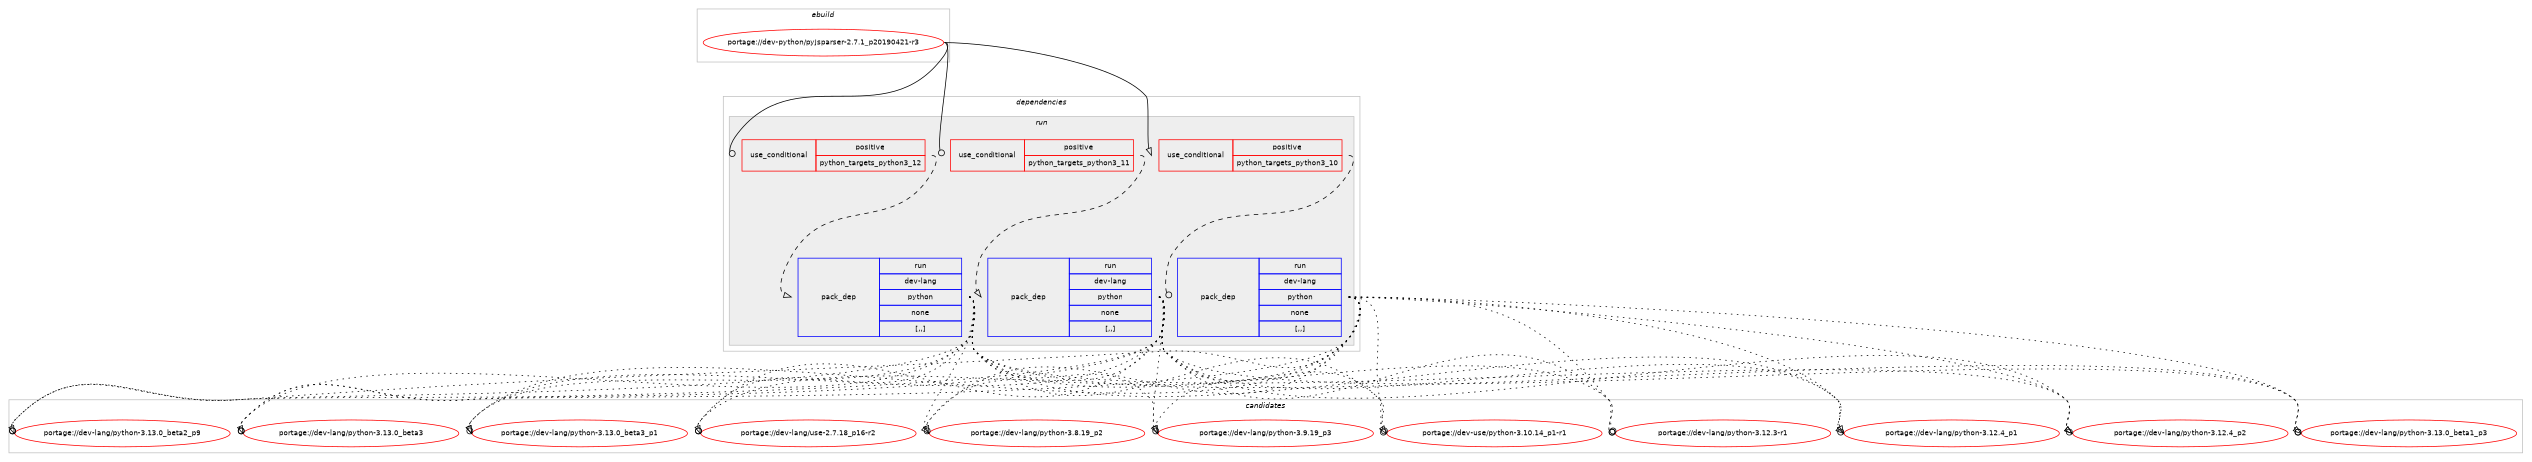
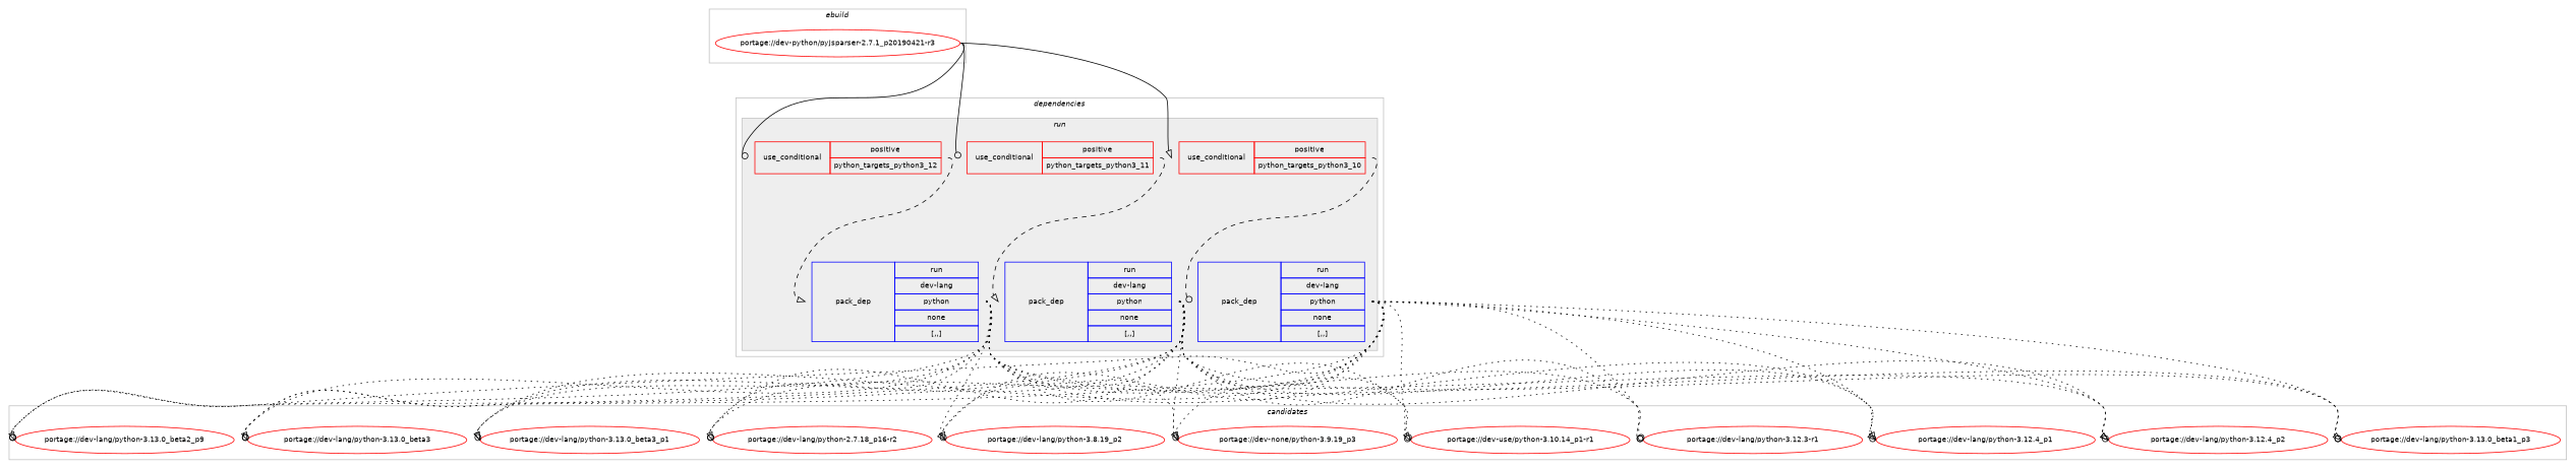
  digraph {
    compound=true
    concentrate=true
    fontname=Helvetica
    fontsize=10
    newrank=true
    rankdir=TB
    ranksep=1.5
    node [color=red fontname=Helvetica fontsize=10]
    edge [arrowhead=odot headport=w style=dotted tailport=e weight=100]
    n1 [label="portage://dev-python/pyjsparser-2.7.1_p20190421-r3" width=4]
    n2 [color=blue label=<<TABLE BORDER="0" CELLBORDER="1" CELLSPACING="0" CELLPADDING="4" WIDTH="220"><TR><TD ROWSPAN="6" CELLPADDING="30">pack_dep</TD></TR><TR><TD WIDTH="110">run</TD></TR><TR><TD>dev-lang</TD></TR><TR><TD>python</TD></TR><TR><TD>none</TD></TR><TR><TD>[,,]</TD></TR></TABLE>> shape=none]
    n3 [label=<<TABLE BORDER="0" CELLBORDER="1" CELLSPACING="0" CELLPADDING="4"><TR><TD ROWSPAN="3" CELLPADDING="10">use_conditional</TD></TR><TR><TD>positive</TD></TR><TR><TD>python_targets_python3_10</TD></TR></TABLE>> shape=none]
    n4 [color=blue label=<<TABLE BORDER="0" CELLBORDER="1" CELLSPACING="0" CELLPADDING="4" WIDTH="220"><TR><TD ROWSPAN="6" CELLPADDING="30">pack_dep</TD></TR><TR><TD WIDTH="110">run</TD></TR><TR><TD>dev-lang</TD></TR><TR><TD>python</TD></TR><TR><TD>none</TD></TR><TR><TD>[,,]</TD></TR></TABLE>> shape=none]
    n5 [label=<<TABLE BORDER="0" CELLBORDER="1" CELLSPACING="0" CELLPADDING="4"><TR><TD ROWSPAN="3" CELLPADDING="10">use_conditional</TD></TR><TR><TD>positive</TD></TR><TR><TD>python_targets_python3_11</TD></TR></TABLE>> shape=none]
    n6 [color=blue label=<<TABLE BORDER="0" CELLBORDER="1" CELLSPACING="0" CELLPADDING="4" WIDTH="220"><TR><TD ROWSPAN="6" CELLPADDING="30">pack_dep</TD></TR><TR><TD WIDTH="110">run</TD></TR><TR><TD>dev-lang</TD></TR><TR><TD>python</TD></TR><TR><TD>none</TD></TR><TR><TD>[,,]</TD></TR></TABLE>> shape=none]
    n7 [label=<<TABLE BORDER="0" CELLBORDER="1" CELLSPACING="0" CELLPADDING="4"><TR><TD ROWSPAN="3" CELLPADDING="10">use_conditional</TD></TR><TR><TD>positive</TD></TR><TR><TD>python_targets_python3_12</TD></TR></TABLE>> shape=none]
    n8 [label="portage://dev-lang/python-3.13.0_beta3_p1" width=4]
    n9 [label="portage://dev-lang/python-3.13.0_beta3" width=4]
    n10 [label="portage://dev-lang/python-3.13.0_beta2_p9" width=4]
    n11 [label="portage://dev-lang/python-3.13.0_beta1_p3" width=4]
    n12 [label="portage://dev-lang/python-3.12.4_p2" width=4]
    n13 [label="portage://dev-lang/python-3.12.4_p1" width=4]
    n14 [label="portage://dev-lang/python-3.12.3-r1" width=4]
    n15 [label="portage://dev-use/python-3.10.14_p1-r1" width=4]
-   n16 [label="portage://dev-lang/python-3.9.19_p3" width=4]
+   n16 [label="portage://dev-none/python-3.9.19_p3" width=4]
    n17 [label="portage://dev-lang/python-3.8.19_p2" width=4]
-   n18 [label="portage://dev-lang/use-2.7.18_p16-r2" width=4]
+   n18 [label="portage://dev-lang/python-2.7.18_p16-r2" width=4]
    subgraph cluster_1 {
      color=gray
      label=<<i>ebuild</i>>
      rank=same
      n1
    }
    subgraph cluster_2 {
      color=gray
      label=<<i>dependencies</i>>
      subgraph cluster_3 {
        color=gray
        fillcolor="#eeeeee"
        label=<<i>compile</i>>
        style=filled
      }
      subgraph cluster_4 {
        color=gray
        fillcolor="#eeeeee"
        label=<<i>compile and run</i>>
        style=filled
      }
      subgraph cluster_5 {
        color=gray
        fillcolor="#eeeeee"
        label=<<i>run</i>>
        style=filled
        subgraph sub_6 {
          color=gray
          fillcolor="#eeeeee"
          label=<<i>run</i>>
          style=filled
          n3
          subgraph sub_7 {
            color=gray
            fillcolor="#eeeeee"
            label=<<i>run</i>>
            style=filled
            n2
          }
        }
        subgraph sub_8 {
          color=gray
          fillcolor="#eeeeee"
          label=<<i>run</i>>
          style=filled
          n5
          subgraph sub_9 {
            color=gray
            fillcolor="#eeeeee"
            label=<<i>run</i>>
            style=filled
            n4
          }
        }
        subgraph sub_10 {
          color=gray
          fillcolor="#eeeeee"
          label=<<i>run</i>>
          style=filled
          n7
          subgraph sub_11 {
            color=gray
            fillcolor="#eeeeee"
            label=<<i>run</i>>
            style=filled
            n6
          }
        }
      }
    }
    subgraph cluster_12 {
      color=gray
      label=<<i>candidates</i>>
      rank=same
      subgraph sub_13 {
        color=black
        label=<<i>candidates</i>>
        nodesep=1
        rank=same
        n8
        n9
        n10
        n11
        n12
        n13
        n14
        n15
        n16
        n17
        n18
      }
      subgraph sub_14 {
        color=black
        label=<<i>candidates</i>>
        nodesep=1
        rank=same
        n8
        n9
        n10
        n11
        n12
        n13
        n14
        n15
        n16
        n17
        n18
      }
      subgraph sub_15 {
        color=black
        label=<<i>candidates</i>>
        nodesep=1
        rank=same
        n8
        n9
        n10
        n11
        n12
        n13
        n14
        n15
        n16
        n17
        n18
      }
    }
    n1 -> n3 [arrowhead=onormal style=solid weight=20]
    n1 -> n5 [style=solid weight=20]
    n1 -> n7 [style=solid weight=20]
    n2 -> n8 [arrowhead=onormal]
    n2 -> n9
    n2 -> n10
    n2 -> n11
    n2 -> n12 [arrowhead=onormal]
    n2 -> n13 [arrowhead=onormal]
    n2 -> n14
    n2 -> n15 [arrowhead=onormal]
    n2 -> n16 [arrowhead=onormal]
    n2 -> n17
    n2 -> n18
    n3 -> n2 [style=dashed weight=20]
    n4 -> n8
    n4 -> n9
    n4 -> n10 [arrowhead=onormal]
    n4 -> n11
    n4 -> n12
    n4 -> n13
    n4 -> n14
    n4 -> n15
    n4 -> n16 [arrowhead=onormal]
    n4 -> n17 [arrowhead=onormal]
    n4 -> n18
    n5 -> n4 [arrowhead=onormal style=dashed weight=20]
    n6 -> n8 [arrowhead=onormal]
    n6 -> n9 [arrowhead=onormal]
    n6 -> n10
    n6 -> n11 [arrowhead=onormal]
    n6 -> n12 [arrowhead=onormal]
    n6 -> n13 [arrowhead=onormal]
    n6 -> n14
    n6 -> n15
    n6 -> n16
    n6 -> n17 [arrowhead=onormal]
    n6 -> n18 [arrowhead=onormal]
    n7 -> n6 [arrowhead=onormal style=dashed weight=20]
  }
